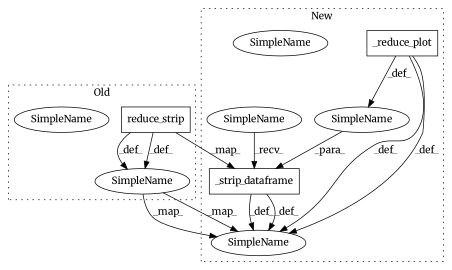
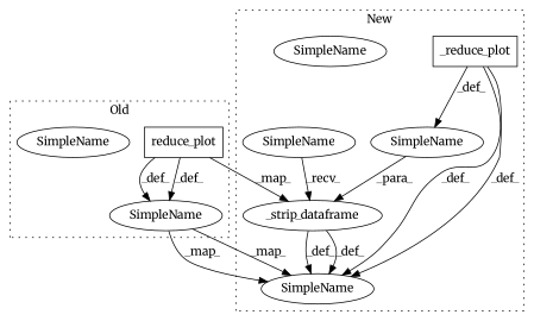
  digraph {
    fontname=Merriweather
    node [a=42 fontname=Merriweather l=5 s=33593 shape=ellipse]
    edge [fontname=Merriweather]
-   n1 [a=32 l="12,1" label=reduce_strip s="33610,33645" shape=box]
+   n1 [a=32 l="12,1" label=reduce_plot s="33610,33645" shape=box]
    n2 [label=SimpleName]
    n3 [label=SimpleName]
    n4 [a=32 l="13,1" label=_reduce_plot s="33700,33736" shape=box]
-   n5 [a=32 l="17,1" label=_strip_dataframe s="33678,33743" shape=box]
+   n5 [a=32 l="17,1" label=_strip_dataframe s="33678,33743"]
    n6 [label=SimpleName l="" s=""]
    n7 [label=SimpleName s=33661]
    n8 [label=SimpleName s=33661]
    n9 [l=4 label=SimpleName s=33673]
    subgraph cluster_1 {
      label=Old
      style=dotted
      n1
      n2
      n3
    }
    subgraph cluster_2 {
      label=New
      style=dotted
      n4
      n5
      n6
      n7
      n8
      n9
    }
    n1 -> n3 [label=_def_]
    n1 -> n3 [label=_def_]
    n1 -> n5 [label=_map_]
    n3 -> n8 [label=_map_]
    n3 -> n8 [label=_map_]
    n4 -> n6 [label=_def_]
    n4 -> n8 [label=_def_]
    n4 -> n8 [label=_def_]
    n5 -> n8 [label=_def_]
    n5 -> n8 [label=_def_]
    n6 -> n5 [label=_para_]
    n9 -> n5 [label=_recv_]
  }
